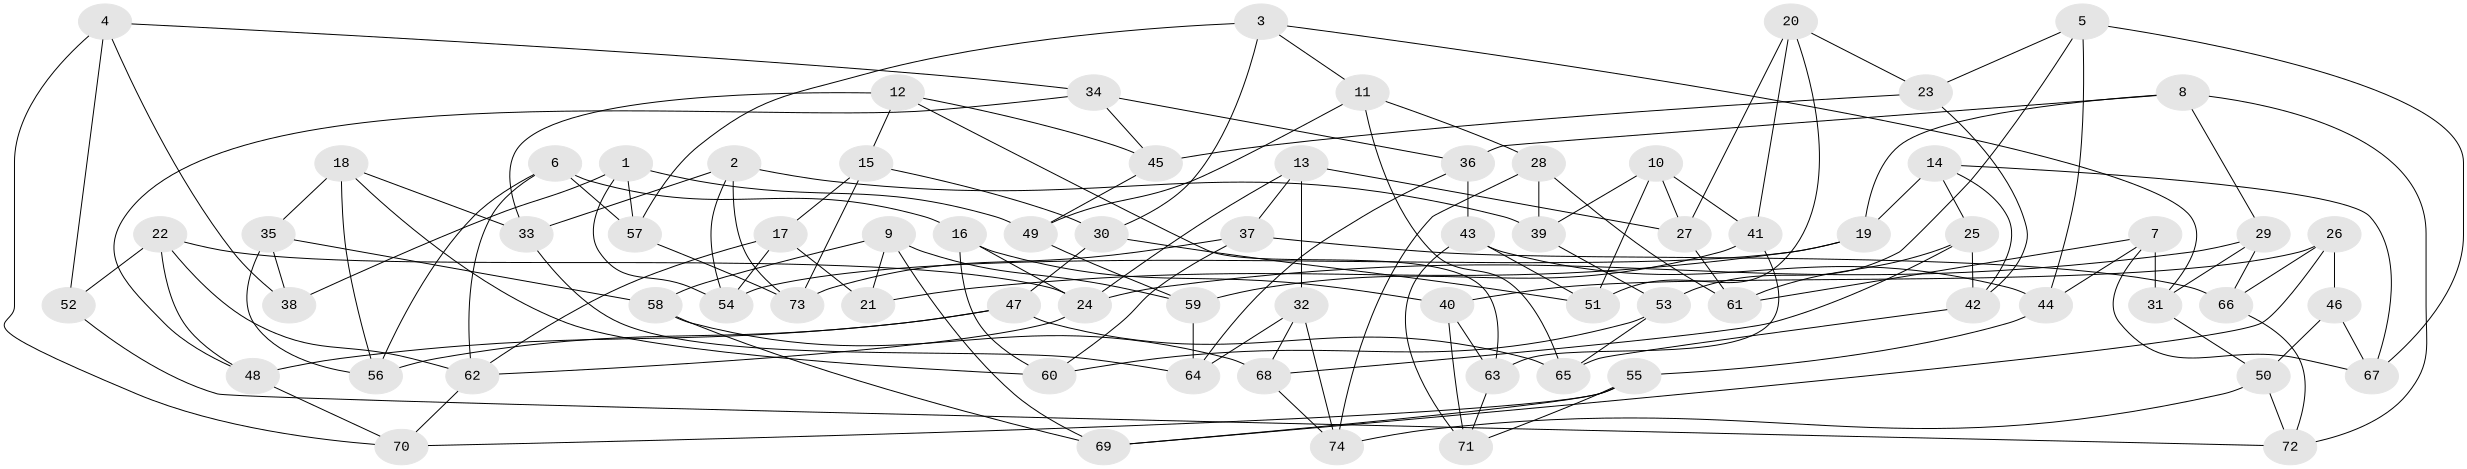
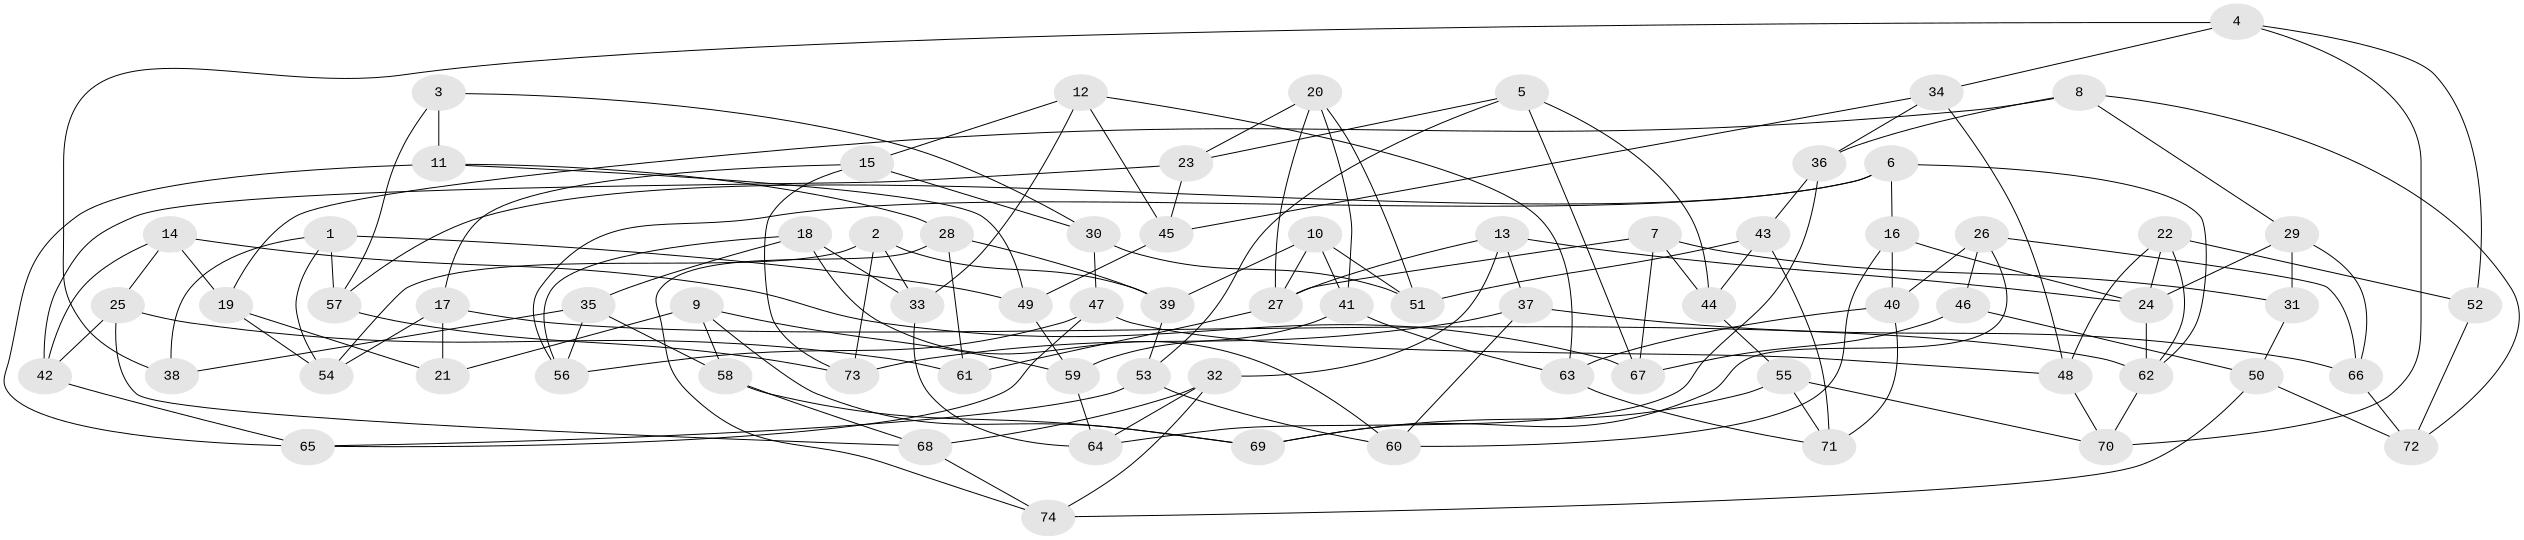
  graph {
    fontname="Liberation Mono"
    node [color=gray90 fontname="Liberation Mono" style=filled]
    edge [fontname="Liberation Mono"]
    1
    38
    49
    54
    57
    59
    73
    2
    33
    39
    64
    53
    3
    11
    30
    31
    28
    65
    51
    47
    50
    4
    34
    52
    70
    36
    45
    48
    72
    5
    23
    44
    67
    42
    55
    60
    6
    16
    56
    62
    24
    40
    7
    61
    8
    19
    29
    21
    66
    43
    9
    58
    69
    68
    10
    27
    41
    63
    74
    12
    15
    17
    71
    13
    32
    37
    14
    25
    18
    35
    20
    46
    22
    26
    1 -- 38
    1 -- 49
    1 -- 54
    1 -- 57
    49 -- 59
    57 -- 73
    59 -- 64
    2 -- 54
    2 -- 73
    2 -- 33
    2 -- 39
    33 -- 64
    39 -- 53
    53 -- 65
    53 -- 60
    3 -- 57
    3 -- 11
    3 -- 30
-   3 -- 31
    11 -- 49
    11 -- 28
    11 -- 65
    30 -- 51
    30 -- 47
    31 -- 50
    28 -- 39
    28 -- 61
    28 -- 74
    47 -- 65
    47 -- 48
    47 -- 56
    50 -- 72
    50 -- 74
    4 -- 38
    4 -- 34
    4 -- 52
    4 -- 70
    34 -- 36
    34 -- 45
    34 -- 48
    52 -- 72
    36 -- 64
    36 -- 43
    45 -- 49
    48 -- 70
    5 -- 53
    5 -- 23
    5 -- 44
    5 -- 67
    23 -- 45
    23 -- 42
    44 -- 55
    42 -- 65
    55 -- 70
    55 -- 69
    55 -- 71
    6 -- 57
    6 -- 16
    6 -- 56
    6 -- 62
    16 -- 60
    16 -- 24
    16 -- 40
    62 -- 70
    24 -- 62
    40 -- 63
    40 -- 71
    7 -- 31
    7 -- 44
    7 -- 67
-   7 -- 61
+   7 -- 27
    8 -- 36
    8 -- 72
    8 -- 19
    8 -- 29
    19 -- 54
    19 -- 21
    29 -- 31
    29 -- 24
    29 -- 66
    66 -- 72
    43 -- 51
    43 -- 44
    43 -- 71
    9 -- 59
    9 -- 21
    9 -- 58
    9 -- 69
    58 -- 69
    58 -- 68
    68 -- 74
    10 -- 39
    10 -- 51
    10 -- 27
    10 -- 41
    27 -- 61
    41 -- 59
    41 -- 63
    63 -- 71
    12 -- 33
    12 -- 45
    12 -- 63
    12 -- 15
    15 -- 73
    15 -- 30
    15 -- 17
    17 -- 54
    17 -- 62
    17 -- 21
    13 -- 24
    13 -- 27
    13 -- 32
    13 -- 37
    32 -- 64
    32 -- 68
    32 -- 74
    37 -- 73
    37 -- 60
    37 -- 66
    14 -- 67
    14 -- 42
    14 -- 19
    14 -- 25
    25 -- 42
    25 -- 61
    25 -- 68
    18 -- 33
    18 -- 60
    18 -- 56
    18 -- 35
    35 -- 38
    35 -- 56
    35 -- 58
    20 -- 51
    20 -- 23
    20 -- 27
    20 -- 41
    46 -- 50
    46 -- 67
    22 -- 52
    22 -- 48
    22 -- 62
    22 -- 24
    26 -- 40
    26 -- 66
    26 -- 69
    26 -- 46
  }
